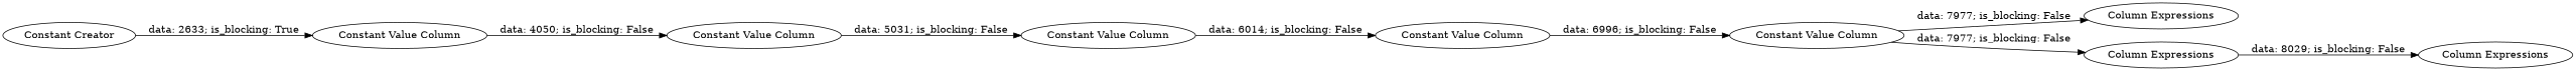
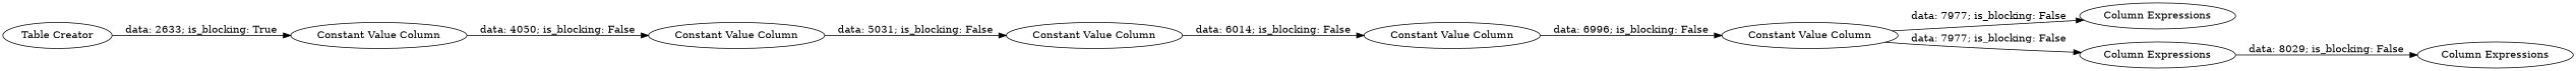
  digraph {
    rankdir=LR
    n1 [label="Constant Value Column"]
    n2 [label="Constant Value Column"]
    n3 [label="Constant Value Column"]
    n4 [label="Constant Value Column"]
    n5 [label="Column Expressions"]
-   n6 [label="Constant Creator"]
+   n6 [label="Table Creator"]
    n7 [label="Column Expressions"]
    n8 [label="Constant Value Column"]
    n9 [label="Column Expressions"]
    n1 -> n2 [label="data: 6996; is_blocking: False"]
    n2 -> n7 [label="data: 7977; is_blocking: False"]
    n2 -> n9 [label="data: 7977; is_blocking: False"]
    n3 -> n4 [label="data: 4050; is_blocking: False"]
    n4 -> n8 [label="data: 5031; is_blocking: False"]
    n6 -> n3 [label="data: 2633; is_blocking: True"]
    n8 -> n1 [label="data: 6014; is_blocking: False"]
    n9 -> n5 [label="data: 8029; is_blocking: False"]
  }
